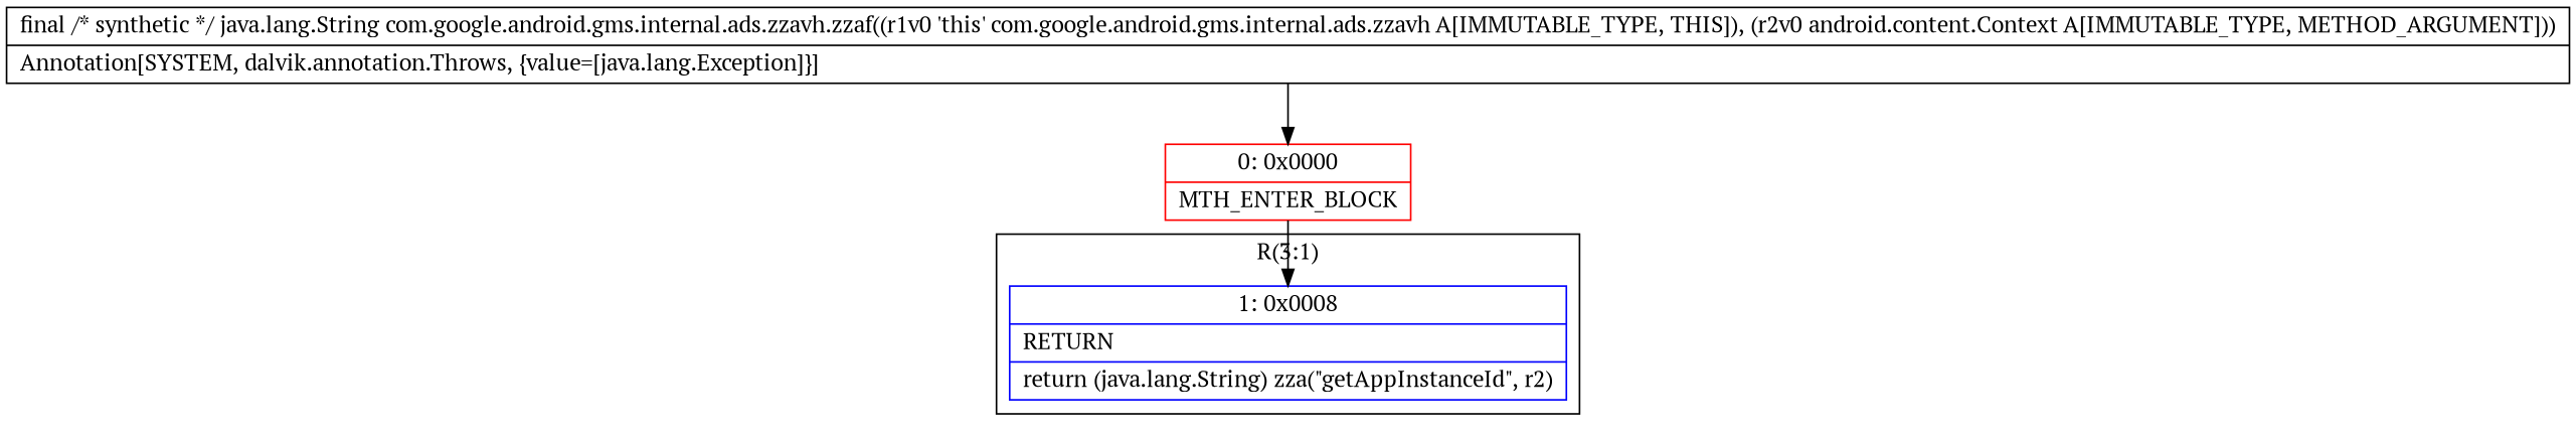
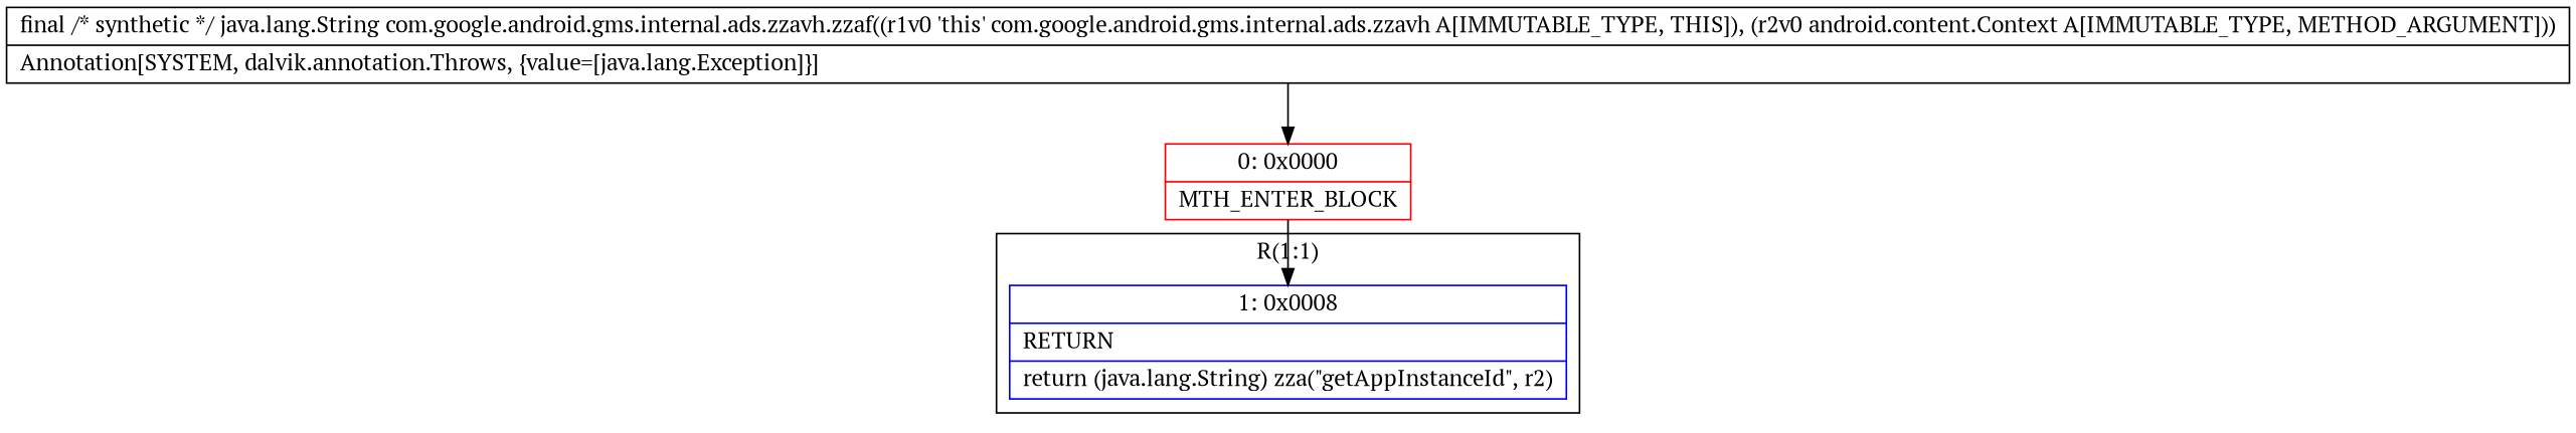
  digraph {
    fontname="PT Serif"
    node [shape=record fontname="PT Serif"]
    edge [fontname="PT Serif"]
    n1 [color=blue label="{1\:\ 0x0008|RETURN\l|return (java.lang.String) zza(\"getAppInstanceId\", r2)\l}"]
    n2 [color=red label="{0\:\ 0x0000|MTH_ENTER_BLOCK\l}"]
    n3 [label="{final \/* synthetic *\/ java.lang.String com.google.android.gms.internal.ads.zzavh.zzaf((r1v0 'this' com.google.android.gms.internal.ads.zzavh A[IMMUTABLE_TYPE, THIS]), (r2v0 android.content.Context A[IMMUTABLE_TYPE, METHOD_ARGUMENT]))  | Annotation[SYSTEM, dalvik.annotation.Throws, \{value=[java.lang.Exception]\}]\l}"]
    subgraph cluster_1 {
-     label="R(3:1)"
+     label="R(1:1)"
      n1
    }
    n2 -> n1
    n3 -> n2
  }
